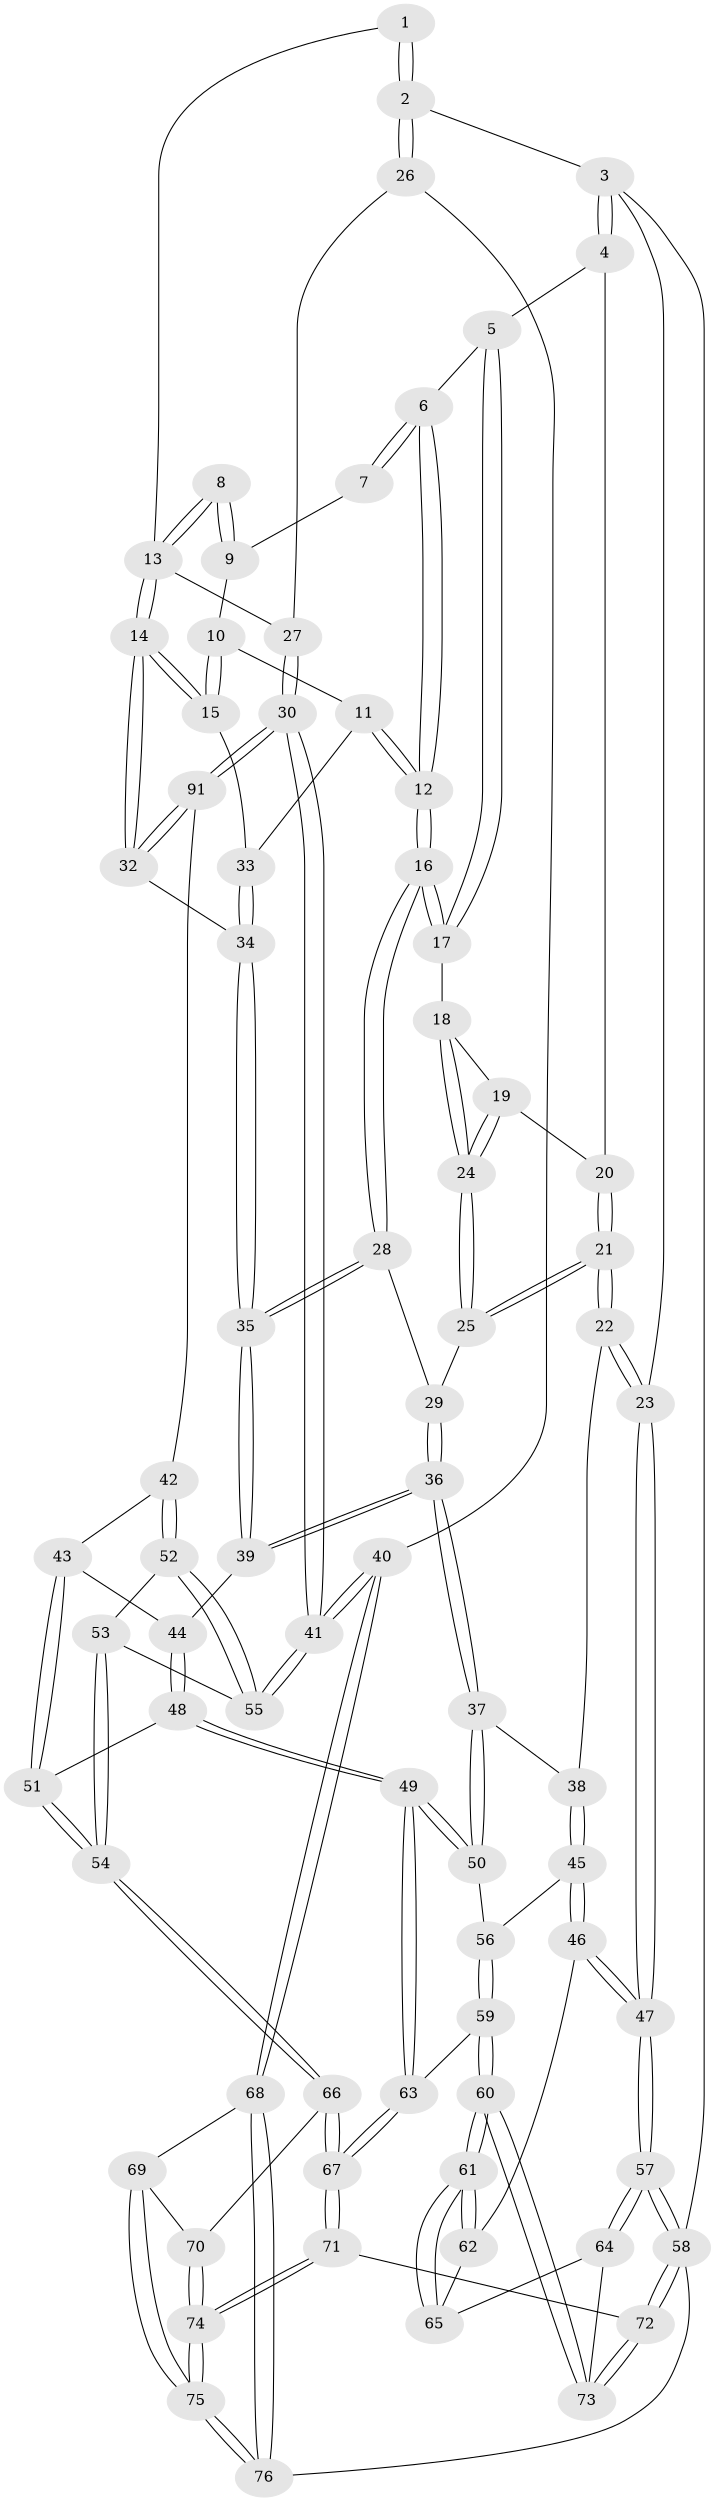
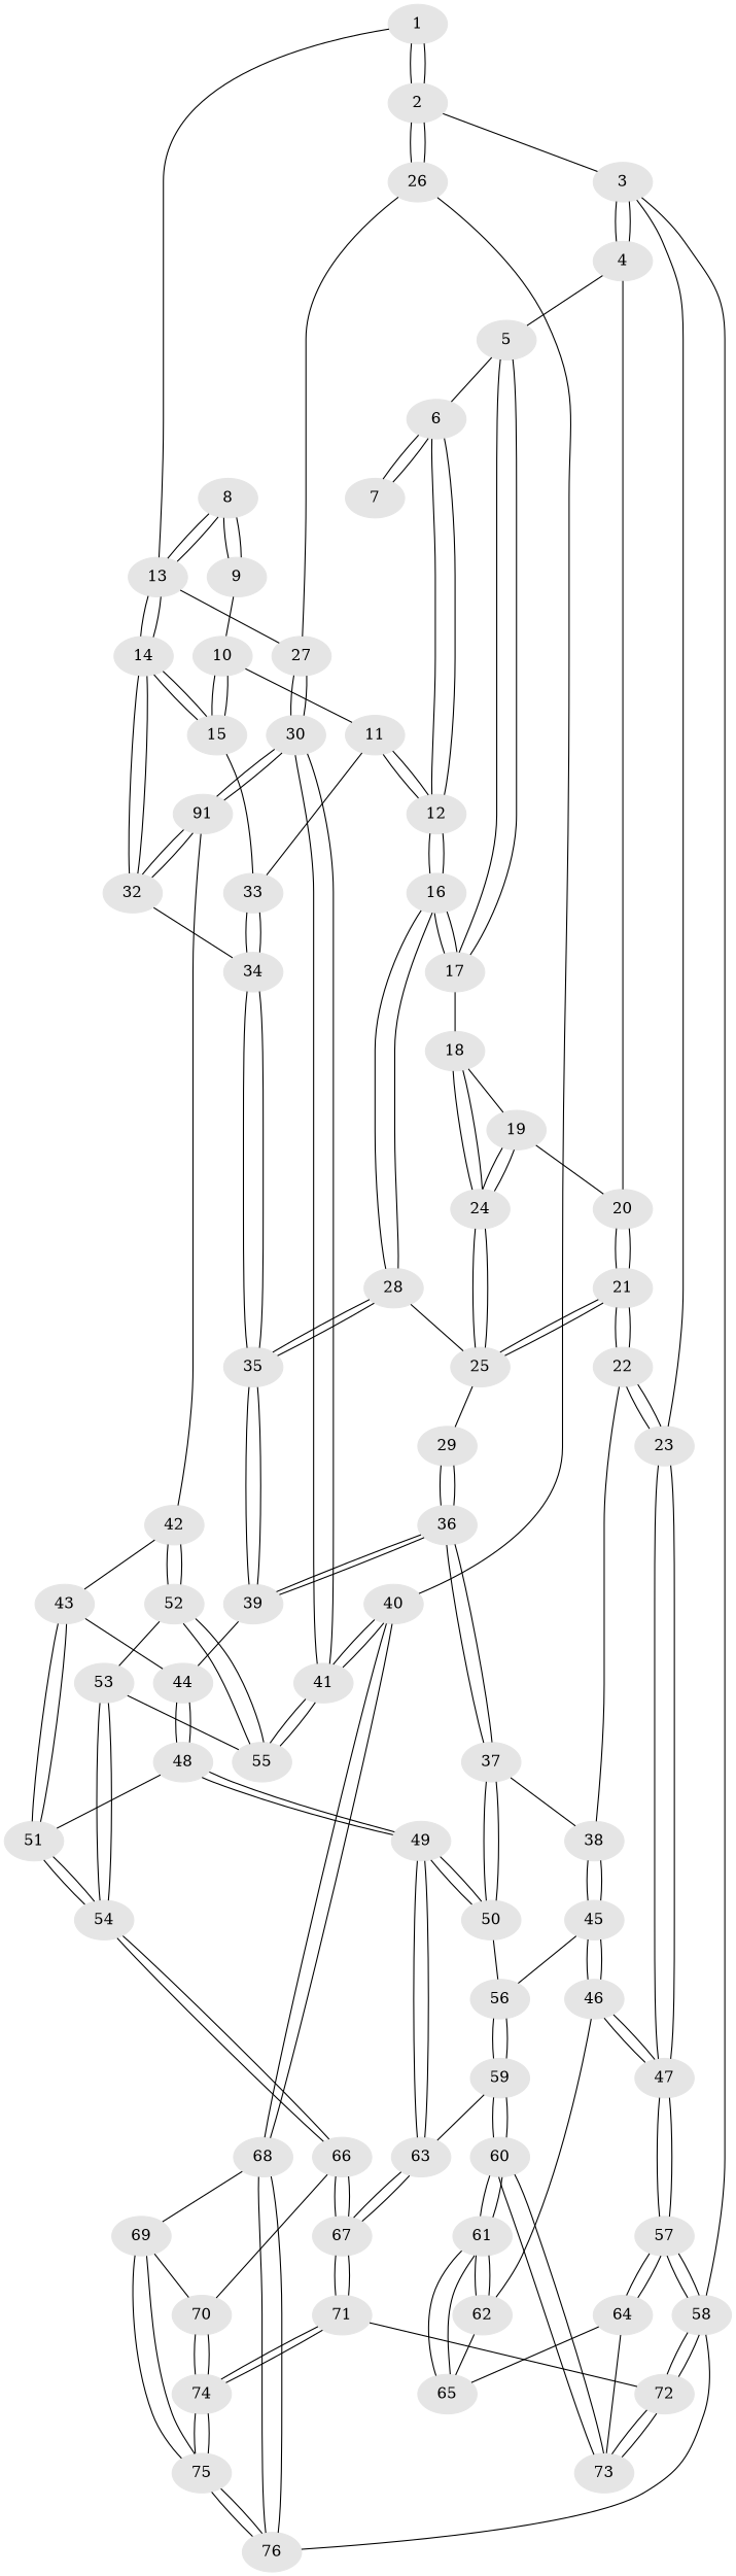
  graph {
    node [color=gray90 style=filled]
    1
    2
    13
    3
    26
    8
    9
    4
    23
    58
    27
    40
    5
    20
    47
    76
    72
    6
    17
    21
    7
    12
    18
    16
    10
    14
    11
    15
    33
    34
    28
    32
    30
    29
    35
    19
    24
    25
    22
    38
    45
    57
    36
    41
    68
    n46 [label=91]
    39
    37
    42
    55
    43
    52
    44
    50
    56
    46
    48
    69
    51
    53
    54
    49
    62
    59
    65
    64
    63
    67
    66
    70
    60
    73
    61
    71
    74
    75
    1 -- 2
    1 -- 2
    1 -- 13
    2 -- 3
    2 -- 26
    2 -- 26
    13 -- 27
    13 -- 14
    13 -- 14
    3 -- 4
    3 -- 4
    3 -- 23
    3 -- 58
    26 -- 27
    26 -- 40
    8 -- 13
    8 -- 13
    8 -- 9
    8 -- 9
    9 -- 10
    4 -- 5
    4 -- 20
    23 -- 47
    23 -- 47
    58 -- 76
    58 -- 72
    58 -- 72
    27 -- 30
    27 -- 30
    40 -- 41
    40 -- 41
    40 -- 68
    40 -- 68
    5 -- 6
    5 -- 17
    5 -- 17
    20 -- 21
    20 -- 21
    47 -- 57
    47 -- 57
    72 -- 73
    72 -- 73
    6 -- 7
    6 -- 7
    6 -- 12
    6 -- 12
    17 -- 18
    21 -- 25
    21 -- 25
    21 -- 22
    21 -- 22
-   7 -- 9
    12 -- 16
    12 -- 16
    18 -- 19
    18 -- 24
    18 -- 24
    16 -- 17
    16 -- 17
    16 -- 28
    16 -- 28
    10 -- 11
    10 -- 15
    10 -- 15
    14 -- 15
    14 -- 15
    14 -- 32
    14 -- 32
    11 -- 12
    11 -- 12
    11 -- 33
    15 -- 33
    33 -- 34
    33 -- 34
    34 -- 35
    34 -- 35
-   28 -- 29
+   28 -- 25
    28 -- 35
    28 -- 35
    32 -- 34
    30 -- 41
    30 -- 41
    30 -- n46
    30 -- n46
    29 -- 36
    29 -- 36
    35 -- 39
    35 -- 39
    19 -- 20
    19 -- 24
    19 -- 24
    24 -- 25
    24 -- 25
    25 -- 29
    22 -- 23
    22 -- 23
    22 -- 38
    38 -- 45
    38 -- 45
    45 -- 56
    45 -- 46
    45 -- 46
    57 -- 58
    57 -- 58
    57 -- 64
    57 -- 64
    36 -- 39
    36 -- 39
    36 -- 37
    36 -- 37
    41 -- 55
    41 -- 55
    68 -- 76
    68 -- 76
    68 -- 69
    n46 -- 32
    n46 -- 32
    n46 -- 42
    39 -- 44
    37 -- 38
    37 -- 50
    37 -- 50
    42 -- 43
    42 -- 52
    42 -- 52
    43 -- 44
    43 -- 51
    43 -- 51
    52 -- 55
    52 -- 55
    52 -- 53
    44 -- 48
    44 -- 48
    50 -- 56
    56 -- 59
    56 -- 59
    46 -- 47
    46 -- 47
    46 -- 62
    48 -- 51
    48 -- 49
    48 -- 49
    69 -- 70
    69 -- 75
    69 -- 75
    51 -- 54
    51 -- 54
    53 -- 55
    53 -- 54
    53 -- 54
    54 -- 66
    54 -- 66
    49 -- 50
    49 -- 50
    49 -- 63
    49 -- 63
    62 -- 65
    59 -- 63
    59 -- 60
    59 -- 60
    64 -- 65
    64 -- 73
    63 -- 67
    63 -- 67
    67 -- 71
    67 -- 71
    66 -- 67
    66 -- 67
    66 -- 70
    70 -- 74
    70 -- 74
    60 -- 73
    60 -- 73
    60 -- 61
    60 -- 61
    61 -- 62
    61 -- 62
    61 -- 65
    61 -- 65
    71 -- 72
    71 -- 74
    71 -- 74
    74 -- 75
    74 -- 75
    75 -- 76
    75 -- 76
  }
